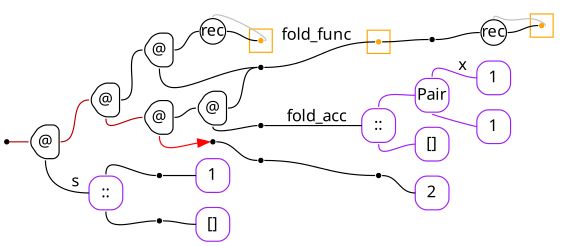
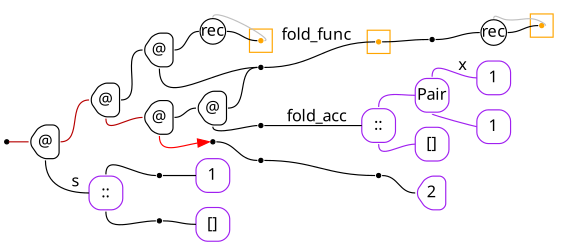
  digraph {
    labeldistance=0
    nodesep=.175
    rankdir=LR
    ranksep=.175
    fontname="Noto Sans"
    node [fixedsize=true orientation=90 shape=point fontname="Noto Sans" style=rounded]
    edge [arrowhead=none arrowtail=none headport=w tailport=e fontname="Noto Sans"]
    ndcluster_nd174 [color=orange style=""]
    ndcluster_nd700 [color=orange style=""]
    ndcluster_nd383 [color=orange style=""]
    nd1 [orientation="" style=""]
    n5 [color="#000000" height=.4 label="@" shape=house width=.4]
    n6 [color=purple height=.4 label=1 shape=square width=.4]
-   n7 [color=purple height=.4 label=2 shape=square width=.4]
+   n7 [color=purple height=.4 label=2 shape=house width=.4]
    n8 [color=purple height=.4 label=1 shape=square width=.4]
    n9 [color=purple height=.4 label="[]" shape=square width=.4]
    n10 [label=" "]
    n11 [color="#000000" height=.3 label=rec shape=circle width=.3 orientation=""]
    n12 [label=" "]
    n13 [color=purple height=.4 label=1 shape=square width=.4]
    n14 [color=purple height=.4 label="[]" shape=square width=.4]
    n15 [color=purple height=.4 label=Pair shape=square width=.4]
    n16 [color=purple height=.4 label="::" shape=square width=.4]
    n17 [color="#000000" height=.3 label=rec shape=circle width=.3 orientation=""]
    n18 [color="#000000" height=.4 label="@" shape=house width=.4]
    n19 [color=purple height=.4 label="::" shape=square width=.4]
    n20 [color="#000000" height=.4 label="@" shape=house width=.4]
    n21 [color="#000000" height=.4 label="@" shape=house width=.4]
    n22 [label=" "]
    n23 [color="#000000" height=.4 label="@" shape=house width=.4]
    n24 [label=" "]
    n25 [label=" "]
    n26 [label=" "]
    n27 [label=" "]
    n28 [label=" "]
    subgraph cluster_1 {
      color=orange
      style=fill
      ndcluster_nd174
    }
    subgraph cluster_2 {
      color=orange
      style=fill
      ndcluster_nd700
    }
    subgraph cluster_3 {
      color=orange
      style=fill
      ndcluster_nd383
    }
    ndcluster_nd174 -> n10
    nd1 -> n5 [color="#b70000"]
    n5 -> n18 [color="#b70000"]
    n5 -> n19 [label=s tailport=s]
    n10 -> n11 [color=black]
    n11 -> ndcluster_nd383 [color=grey dir=back headport=e tailport=n]
    n11 -> ndcluster_nd383
    n12 -> n7
    n15 -> n6 [color=purple label=x tailport=n]
    n15 -> n13 [color=purple tailport=s]
    n16 -> n14 [color=purple tailport=s]
    n16 -> n15 [color=purple tailport=n]
    n17 -> ndcluster_nd700 [color=grey dir=back headport=e tailport=n]
    n17 -> ndcluster_nd700
    n18 -> n20
    n18 -> n21 [color="#b70000" tailport=s]
    n19 -> n27 [tailport=n]
    n19 -> n28 [tailport=s]
    n20 -> n17 [color=black]
    n20 -> n22 [tailport=s]
    n21 -> n23
    n21 -> n24 [arrowhead=normal color=red tailport=s]
    n22 -> ndcluster_nd174 [label=fold_func]
    n23 -> n22
    n23 -> n25 [tailport=s]
    n24 -> n26
    n25 -> n16 [label=fold_acc]
    n26 -> n12
    n27 -> n8
    n28 -> n9
  }
